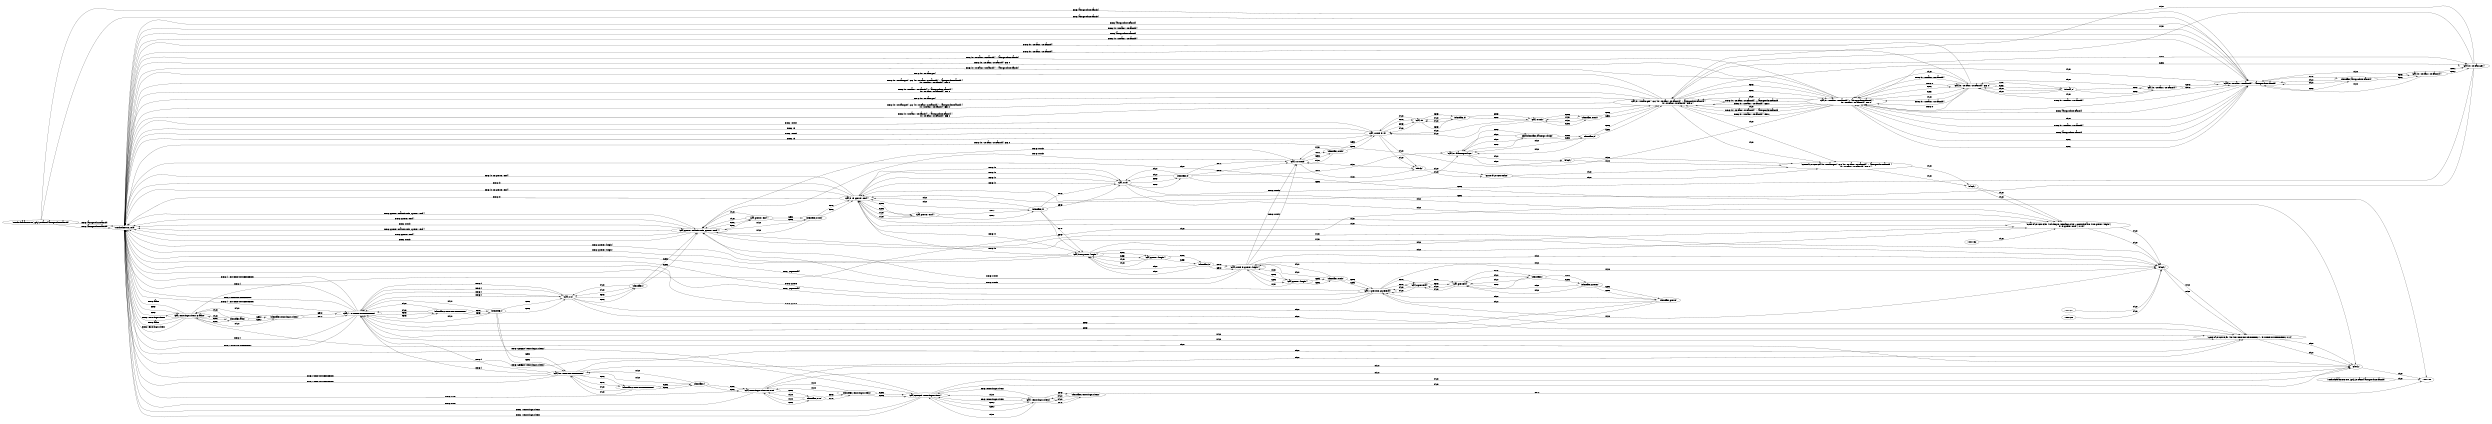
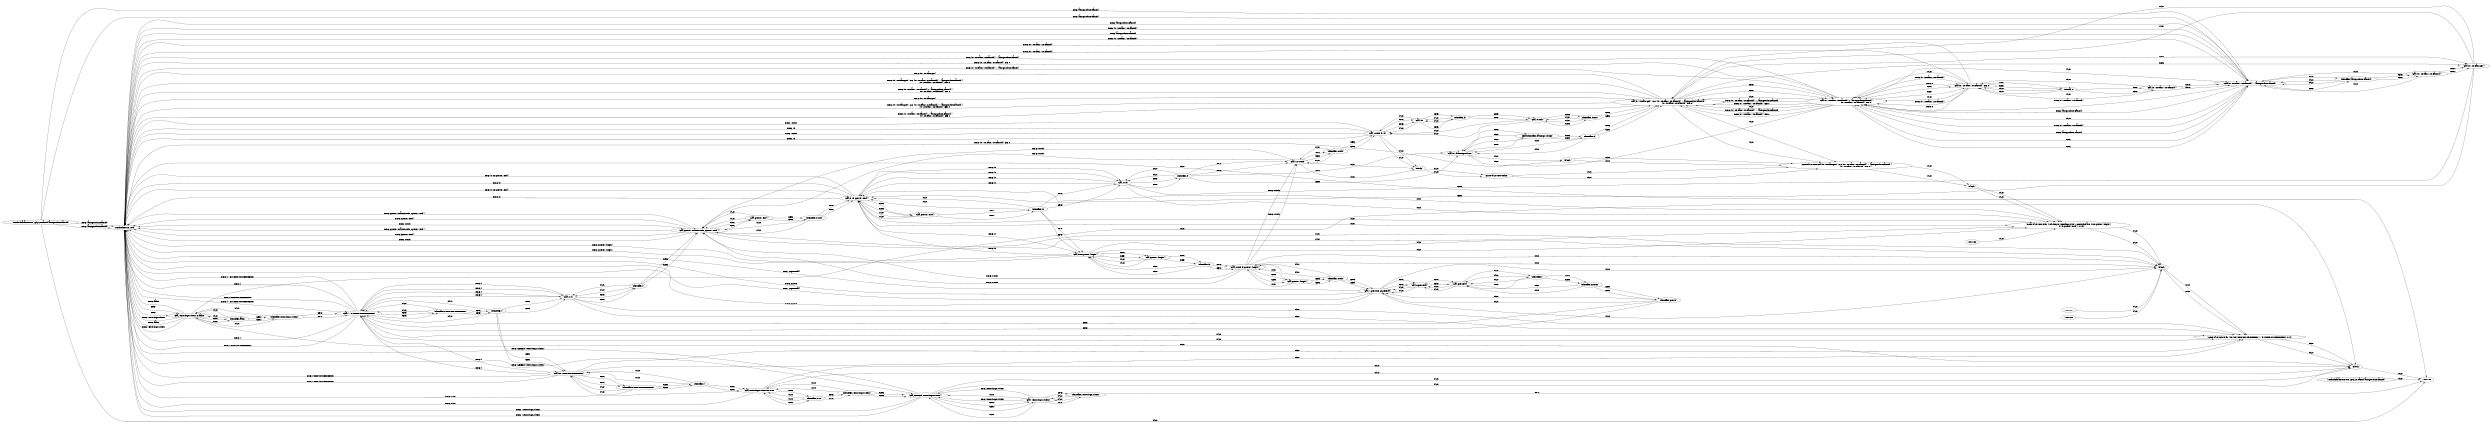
  digraph {
    rankdir=LR
    n1 [label="(MethodReturn,void)"]
    n2 [label="(Call,removing_writes_ = false)"]
    1000100
    n4 [label="(Block,)"]
    n5 [label="(Identifier,false)"]
    n6 [label="(Call,it->stream.get() && (it->stream->stream_id() > last_good_stream_id ||\n                                it->stream->stream_id() == 0))"]
    n7 [label="(Call,it->stream.get())"]
    n8 [label="(Call,it->stream->stream_id() > last_good_stream_id ||\n                                it->stream->stream_id() == 0)"]
    n9 [label="(ControlStructure,if (it->stream.get() && (it->stream->stream_id() > last_good_stream_id ||\n                                it->stream->stream_id() == 0)))"]
    n10 [label="(Call,it != queue->end())"]
    n11 [label="(Call,it->stream->stream_id() > last_good_stream_id)"]
    n12 [label="(Call,it->stream->stream_id() == 0)"]
    n13 [label="(Block,)"]
    n14 [label="(ControlStructure,for (std::deque<PendingWrite>::const_iterator it = queue->begin();\n          it != queue->end(); ++it))"]
    n15 [label="(Call,queue->end())"]
    n16 [label="(Call,++it)"]
    n17 [label="(Identifier,last_good_stream_id)"]
    n18 [label="(Literal,0)"]
    n19 [label="(Call,it->stream->stream_id())"]
    n20 [label="(Call,it->stream->stream_id())"]
    n21 [label="(Block,)"]
    n22 [label="(Call,it->frame_producer)"]
    n23 [label="(FieldIdentifier,frame_producer)"]
    n24 [label="(Identifier,it)"]
    n25 [label="(Block,)"]
    n26 [label="(ControlStructure,else)"]
    n27 [label="(Identifier,out_it)"]
    n28 [label="(Call,*out_it)"]
    n29 [label="(Call,*out_it = *it)"]
    n30 [label="(Call,*it)"]
    n31 [label="(Identifier,it)"]
    n32 [label="(Identifier,out_it)"]
    n33 [label="(Call,++out_it)"]
    n34 [label="(Call,queue->erase(out_it, queue->end()))"]
    n35 [label="(Call,queue->end())"]
    n36 [label="(Block,)"]
    n37 [label="(Identifier,out_it)"]
    n38 [label="(ControlStructure,for (int i = MINIMUM_PRIORITY; i <= MAXIMUM_PRIORITY; ++i))"]
    n39 [label="(MethodParameterIn,SpdyStreamId last_good_stream_id)"]
    n40 [label="(MethodParameterOut,SpdyStreamId last_good_stream_id)"]
    n41 [label="(Identifier,removing_writes_)"]
    n42 [label="(Call,i <= MAXIMUM_PRIORITY)"]
    n43 [label="(Identifier,MAXIMUM_PRIORITY)"]
    n44 [label="(Call,++i)"]
    n45 [label="(Identifier,removing_writes_)"]
    n46 [label="(Call,!removing_writes_)"]
    n47 [label="(Call,CHECK(!removing_writes_))"]
    n48 [label="(Identifier,true)"]
    n49 [label="(Call,removing_writes_ = true)"]
    n50 [label="(Identifier,removing_writes_)"]
    n51 [label="(Call,i = MINIMUM_PRIORITY)"]
    n52 [label="(Identifier,MINIMUM_PRIORITY)"]
    n53 [label="(Identifier,i)"]
    n54 [label="(Identifier,i)"]
    n55 [label="(Identifier,i)"]
    n56 [label="(Call,* queue = &queue_[i])"]
    n57 [label="(Call,&queue_[i])"]
    n58 [label="(Call,queue_[i])"]
    n59 [label="(Identifier,queue)"]
    n60 [label="(Identifier,i)"]
    n61 [label="(Identifier,queue_)"]
    n62 [label="(Call,out_it = queue->begin())"]
    n63 [label="(Call,queue->begin())"]
    n64 [label="(Identifier,out_it)"]
    n65 [label="(Call,it = queue->begin())"]
    n66 [label="(Call,queue->begin())"]
    n67 [label="(Identifier,it)"]
    n68 [label="(Identifier,it)"]
    n69 [label="(Identifier,it)"]
    1000120
    1000127
    1000132
    n1 -> n2 [label="CFG: "]
    n1 -> n2 [label="CFG: "]
    n1 -> 1000100 [label="AST: "]
    n2 -> n1 [label="DDG: removing_writes_"]
    n2 -> n1 [label="DDG: false"]
    n2 -> n1 [label="DDG: removing_writes_"]
    n2 -> n1 [label="DDG: false"]
    n2 -> n4 [label="AST: "]
    n2 -> n4 [label="AST: "]
    n2 -> n5 [label="CFG: "]
    n2 -> n5 [label="CFG: "]
    n4 -> 1000100 [label="AST: "]
    n5 -> n2 [label="AST: "]
    n5 -> n2 [label="AST: "]
    n5 -> n41 [label="CFG: "]
    n5 -> n41 [label="CFG: "]
    n6 -> n1 [label="DDG: it->stream.get()"]
    n6 -> n1 [label="DDG: it->stream.get() && (it->stream->stream_id() > last_good_stream_id ||\n                                it->stream->stream_id() == 0)"]
    n6 -> n1 [label="DDG: it->stream->stream_id() > last_good_stream_id ||\n                                it->stream->stream_id() == 0"]
    n6 -> n1 [label="DDG: it->stream.get()"]
    n6 -> n1 [label="DDG: it->stream.get() && (it->stream->stream_id() > last_good_stream_id ||\n                                it->stream->stream_id() == 0)"]
    n6 -> n1 [label="DDG: it->stream->stream_id() > last_good_stream_id ||\n                                it->stream->stream_id() == 0"]
    n6 -> n7 [label="CFG: "]
    n6 -> n7 [label="CFG: "]
    n6 -> n8 [label="CFG: "]
    n6 -> n8 [label="CFG: "]
    n6 -> n9 [label="AST: "]
    n6 -> n9 [label="AST: "]
    n7 -> n6 [label="AST: "]
    n7 -> n6 [label="AST: "]
    n7 -> n10 [label="CFG: "]
    n7 -> n10 [label="CFG: "]
    n8 -> n1 [label="DDG: it->stream->stream_id() == 0"]
    n8 -> n1 [label="DDG: it->stream->stream_id() > last_good_stream_id"]
    n8 -> n1 [label="DDG: it->stream->stream_id() == 0"]
    n8 -> n1 [label="DDG: it->stream->stream_id() > last_good_stream_id"]
    n8 -> n6 [label="AST: "]
    n8 -> n6 [label="DDG: it->stream->stream_id() > last_good_stream_id"]
    n8 -> n6 [label="DDG: it->stream->stream_id() == 0"]
    n8 -> n6 [label="AST: "]
    n8 -> n6 [label="DDG: it->stream->stream_id() > last_good_stream_id"]
    n8 -> n6 [label="DDG: it->stream->stream_id() == 0"]
    n8 -> n11 [label="CFG: "]
    n8 -> n11 [label="CFG: "]
    n8 -> n12 [label="CFG: "]
    n8 -> n12 [label="CFG: "]
    n9 -> n13 [label="AST: "]
    n9 -> n13 [label="AST: "]
    n10 -> n1 [label="DDG: it != queue->end()"]
    n10 -> n1 [label="DDG: it"]
    n10 -> n1 [label="DDG: it != queue->end()"]
    n10 -> n1 [label="DDG: it"]
    n10 -> n14 [label="AST: "]
    n10 -> n14 [label="AST: "]
    n10 -> n15 [label="CFG: "]
    n10 -> n15 [label="CFG: "]
    n10 -> n16 [label="DDG: it"]
    n10 -> n16 [label="DDG: it"]
    n11 -> n1 [label="DDG: last_good_stream_id"]
    n11 -> n1 [label="DDG: it->stream->stream_id()"]
    n11 -> n1 [label="DDG: last_good_stream_id"]
    n11 -> n1 [label="DDG: it->stream->stream_id()"]
    n11 -> n8 [label="AST: "]
    n11 -> n8 [label="DDG: it->stream->stream_id()"]
    n11 -> n8 [label="DDG: last_good_stream_id"]
    n11 -> n8 [label="AST: "]
    n11 -> n8 [label="DDG: it->stream->stream_id()"]
    n11 -> n8 [label="DDG: last_good_stream_id"]
    n11 -> n17 [label="CFG: "]
    n11 -> n17 [label="CFG: "]
    n12 -> n1 [label="DDG: it->stream->stream_id()"]
    n12 -> n1 [label="DDG: it->stream->stream_id()"]
    n12 -> n8 [label="AST: "]
    n12 -> n8 [label="DDG: it->stream->stream_id()"]
    n12 -> n8 [label="DDG: 0"]
    n12 -> n8 [label="AST: "]
    n12 -> n8 [label="DDG: it->stream->stream_id()"]
    n12 -> n8 [label="DDG: 0"]
    n12 -> n18 [label="CFG: "]
    n12 -> n18 [label="CFG: "]
    n13 -> n14 [label="AST: "]
    n13 -> n14 [label="AST: "]
    n14 -> n36 [label="AST: "]
    n14 -> n36 [label="AST: "]
    n15 -> n10 [label="AST: "]
    n15 -> n10 [label="AST: "]
    n15 -> n68 [label="CFG: "]
    n15 -> n68 [label="CFG: "]
    n16 -> n10 [label="DDG: it"]
    n16 -> n10 [label="DDG: it"]
    n16 -> n14 [label="AST: "]
    n16 -> n14 [label="AST: "]
    n16 -> n69 [label="CFG: "]
    n16 -> n69 [label="CFG: "]
    n17 -> n11 [label="AST: "]
    n17 -> n11 [label="AST: "]
    n17 -> n19 [label="CFG: "]
    n17 -> n19 [label="CFG: "]
    n18 -> n12 [label="AST: "]
    n18 -> n12 [label="AST: "]
    n18 -> n20 [label="CFG: "]
    n18 -> n20 [label="CFG: "]
    n19 -> n7 [label="CFG: "]
    n19 -> n7 [label="CFG: "]
    n19 -> n11 [label="AST: "]
    n19 -> n11 [label="AST: "]
    n20 -> n11 [label="CFG: "]
    n20 -> n11 [label="CFG: "]
    n20 -> n12 [label="AST: "]
    n20 -> n12 [label="AST: "]
    n21 -> n9 [label="AST: "]
    n21 -> n9 [label="AST: "]
    n22 -> n21 [label="AST: "]
    n22 -> n21 [label="AST: "]
    n22 -> n23 [label="CFG: "]
    n22 -> n23 [label="CFG: "]
    n23 -> n22 [label="AST: "]
    n23 -> n22 [label="AST: "]
    n23 -> n24 [label="CFG: "]
    n23 -> n24 [label="CFG: "]
    n24 -> n6 [label="CFG: "]
    n24 -> n6 [label="CFG: "]
    n24 -> n22 [label="AST: "]
    n24 -> n22 [label="AST: "]
    n25 -> n26 [label="AST: "]
    n25 -> n26 [label="AST: "]
    n26 -> n9 [label="AST: "]
    n26 -> n9 [label="AST: "]
    n27 -> n6 [label="CFG: "]
    n27 -> n6 [label="CFG: "]
    n27 -> n28 [label="AST: "]
    n27 -> n28 [label="AST: "]
    n28 -> n27 [label="CFG: "]
    n28 -> n27 [label="CFG: "]
    n28 -> n29 [label="AST: "]
    n28 -> n29 [label="AST: "]
    n29 -> n1 [label="DDG: *out_it"]
    n29 -> n1 [label="DDG: *it"]
    n29 -> n1 [label="DDG: *out_it"]
    n29 -> n1 [label="DDG: *it"]
    n29 -> n25 [label="AST: "]
    n29 -> n25 [label="AST: "]
    n29 -> n30 [label="CFG: "]
    n29 -> n30 [label="CFG: "]
    n30 -> n29 [label="AST: "]
    n30 -> n29 [label="AST: "]
    n30 -> n31 [label="CFG: "]
    n30 -> n31 [label="CFG: "]
    n31 -> n28 [label="CFG: "]
    n31 -> n28 [label="CFG: "]
    n31 -> n30 [label="AST: "]
    n31 -> n30 [label="AST: "]
    n32 -> n29 [label="CFG: "]
    n32 -> n29 [label="CFG: "]
    n32 -> n33 [label="AST: "]
    n32 -> n33 [label="AST: "]
    n33 -> n25 [label="AST: "]
    n33 -> n25 [label="AST: "]
    n33 -> n32 [label="CFG: "]
    n33 -> n32 [label="CFG: "]
    n33 -> n34 [label="DDG: out_it"]
    n33 -> n34 [label="DDG: out_it"]
    n34 -> n1 [label="DDG: out_it"]
    n34 -> n1 [label="DDG: queue->erase(out_it, queue->end())"]
    n34 -> n1 [label="DDG: queue->end()"]
    n34 -> n1 [label="DDG: out_it"]
    n34 -> n1 [label="DDG: queue->erase(out_it, queue->end())"]
    n34 -> n1 [label="DDG: queue->end()"]
    n34 -> n35 [label="CFG: "]
    n34 -> n35 [label="CFG: "]
    n34 -> n36 [label="AST: "]
    n34 -> n36 [label="AST: "]
    n35 -> n34 [label="AST: "]
    n35 -> n34 [label="AST: "]
    n35 -> n37 [label="CFG: "]
    n35 -> n37 [label="CFG: "]
    n36 -> n38 [label="AST: "]
    n36 -> n38 [label="AST: "]
    n37 -> n10 [label="CFG: "]
    n37 -> n10 [label="CFG: "]
    n37 -> n34 [label="AST: "]
    n37 -> n34 [label="AST: "]
    n38 -> n4 [label="AST: "]
    n38 -> n4 [label="AST: "]
    n39 -> n1 [label="DDG: last_good_stream_id"]
    n39 -> n1 [label="DDG: last_good_stream_id"]
+   n39 -> 1000100 [label="AST: "]
    n39 -> n11 [label="DDG: last_good_stream_id"]
    n39 -> n11 [label="DDG: last_good_stream_id"]
    n40 -> 1000100 [label="AST: "]
    n41 -> n2 [label="AST: "]
    n41 -> n2 [label="AST: "]
    n41 -> n42 [label="CFG: "]
    n41 -> n42 [label="CFG: "]
    n42 -> n1 [label="DDG: i <= MAXIMUM_PRIORITY"]
    n42 -> n1 [label="DDG: i"]
    n42 -> n1 [label="DDG: MAXIMUM_PRIORITY"]
    n42 -> n1 [label="DDG: i <= MAXIMUM_PRIORITY"]
    n42 -> n1 [label="DDG: i"]
    n42 -> n1 [label="DDG: MAXIMUM_PRIORITY"]
    n42 -> n38 [label="AST: "]
    n42 -> n38 [label="AST: "]
    n42 -> n43 [label="CFG: "]
    n42 -> n43 [label="CFG: "]
    n42 -> n44 [label="DDG: i"]
    n42 -> n44 [label="DDG: i"]
    n43 -> n42 [label="AST: "]
    n43 -> n42 [label="AST: "]
    n43 -> n54 [label="CFG: "]
    n43 -> n54 [label="CFG: "]
    n44 -> n38 [label="AST: "]
    n44 -> n38 [label="AST: "]
    n44 -> n42 [label="DDG: i"]
    n44 -> n42 [label="DDG: i"]
    n44 -> n55 [label="CFG: "]
    n44 -> n55 [label="CFG: "]
    n45 -> 1000100 [label="CFG: "]
    n45 -> n46 [label="AST: "]
    n45 -> n46 [label="AST: "]
    n46 -> n45 [label="CFG: "]
    n46 -> n45 [label="CFG: "]
    n46 -> n47 [label="AST: "]
    n46 -> n47 [label="DDG: removing_writes_"]
    n46 -> n47 [label="AST: "]
    n46 -> n47 [label="DDG: removing_writes_"]
    n47 -> n1 [label="DDG: !removing_writes_"]
    n47 -> n1 [label="DDG: CHECK(!removing_writes_)"]
    n47 -> n1 [label="DDG: !removing_writes_"]
    n47 -> n1 [label="DDG: CHECK(!removing_writes_)"]
    n47 -> n4 [label="AST: "]
    n47 -> n4 [label="AST: "]
    n47 -> n46 [label="CFG: "]
    n47 -> n46 [label="CFG: "]
    n48 -> n49 [label="AST: "]
    n48 -> n49 [label="AST: "]
    n48 -> n50 [label="CFG: "]
    n48 -> n50 [label="CFG: "]
    n49 -> n1 [label="DDG: true"]
    n49 -> n1 [label="DDG: true"]
    n49 -> n4 [label="AST: "]
    n49 -> n4 [label="AST: "]
    n49 -> n48 [label="CFG: "]
    n49 -> n48 [label="CFG: "]
    n50 -> n47 [label="CFG: "]
    n50 -> n47 [label="CFG: "]
    n50 -> n49 [label="AST: "]
    n50 -> n49 [label="AST: "]
    n51 -> n1 [label="DDG: MINIMUM_PRIORITY"]
    n51 -> n1 [label="DDG: MINIMUM_PRIORITY"]
    n51 -> n38 [label="AST: "]
    n51 -> n38 [label="AST: "]
    n51 -> n42 [label="DDG: i"]
    n51 -> n42 [label="DDG: i"]
    n51 -> n52 [label="CFG: "]
    n51 -> n52 [label="CFG: "]
    n52 -> n51 [label="AST: "]
    n52 -> n51 [label="AST: "]
    n52 -> n53 [label="CFG: "]
    n52 -> n53 [label="CFG: "]
    n53 -> n49 [label="CFG: "]
    n53 -> n49 [label="CFG: "]
    n53 -> n51 [label="AST: "]
    n53 -> n51 [label="AST: "]
    n54 -> n42 [label="AST: "]
    n54 -> n42 [label="AST: "]
    n54 -> n44 [label="CFG: "]
    n54 -> n44 [label="CFG: "]
    n54 -> n51 [label="CFG: "]
    n54 -> n51 [label="CFG: "]
    n55 -> n34 [label="CFG: "]
    n55 -> n34 [label="CFG: "]
    n55 -> n44 [label="AST: "]
    n55 -> n44 [label="AST: "]
    n56 -> n1 [label="DDG: &queue_[i]"]
    n56 -> n1 [label="DDG: queue"]
    n56 -> n1 [label="DDG: &queue_[i]"]
    n56 -> n1 [label="DDG: queue"]
    n56 -> n36 [label="AST: "]
    n56 -> n36 [label="AST: "]
    n56 -> n57 [label="CFG: "]
    n56 -> n57 [label="CFG: "]
    n57 -> n56 [label="AST: "]
    n57 -> n56 [label="AST: "]
    n57 -> n58 [label="CFG: "]
    n57 -> n58 [label="CFG: "]
    n58 -> n57 [label="AST: "]
    n58 -> n57 [label="AST: "]
    n58 -> n60 [label="CFG: "]
    n58 -> n60 [label="CFG: "]
    n59 -> n42 [label="CFG: "]
    n59 -> n42 [label="CFG: "]
    n59 -> n56 [label="AST: "]
    n59 -> n56 [label="AST: "]
    n60 -> n58 [label="AST: "]
    n60 -> n58 [label="AST: "]
    n60 -> n61 [label="CFG: "]
    n60 -> n61 [label="CFG: "]
    n61 -> n58 [label="AST: "]
    n61 -> n58 [label="AST: "]
    n61 -> n59 [label="CFG: "]
    n61 -> n59 [label="CFG: "]
    n62 -> n33 [label="DDG: out_it"]
    n62 -> n33 [label="DDG: out_it"]
    n62 -> n34 [label="DDG: out_it"]
    n62 -> n34 [label="DDG: out_it"]
    n62 -> n36 [label="AST: "]
    n62 -> n36 [label="AST: "]
    n62 -> n63 [label="CFG: "]
    n62 -> n63 [label="CFG: "]
    n63 -> n62 [label="AST: "]
    n63 -> n62 [label="AST: "]
    n63 -> n64 [label="CFG: "]
    n63 -> n64 [label="CFG: "]
    n64 -> n56 [label="CFG: "]
    n64 -> n56 [label="CFG: "]
    n64 -> n62 [label="AST: "]
    n64 -> n62 [label="AST: "]
    n65 -> n1 [label="DDG: queue->begin()"]
    n65 -> n1 [label="DDG: queue->begin()"]
    n65 -> n10 [label="DDG: it"]
    n65 -> n10 [label="DDG: it"]
    n65 -> n14 [label="AST: "]
    n65 -> n14 [label="AST: "]
    n65 -> n66 [label="CFG: "]
    n65 -> n66 [label="CFG: "]
    n66 -> n65 [label="AST: "]
    n66 -> n65 [label="AST: "]
    n66 -> n67 [label="CFG: "]
    n66 -> n67 [label="CFG: "]
    n67 -> n62 [label="CFG: "]
    n67 -> n62 [label="CFG: "]
    n67 -> n65 [label="AST: "]
    n67 -> n65 [label="AST: "]
    n68 -> n10 [label="AST: "]
    n68 -> n10 [label="AST: "]
    n68 -> n16 [label="CFG: "]
    n68 -> n16 [label="CFG: "]
    n68 -> n65 [label="CFG: "]
    n68 -> n65 [label="CFG: "]
    n69 -> n16 [label="AST: "]
    n69 -> n16 [label="AST: "]
    n69 -> n22 [label="CFG: "]
    n69 -> n22 [label="CFG: "]
    n69 -> n33 [label="CFG: "]
    n69 -> n33 [label="CFG: "]
    1000120 -> n36 [label="AST: "]
    1000127 -> n36 [label="AST: "]
    1000132 -> n14 [label="AST: "]
  }
